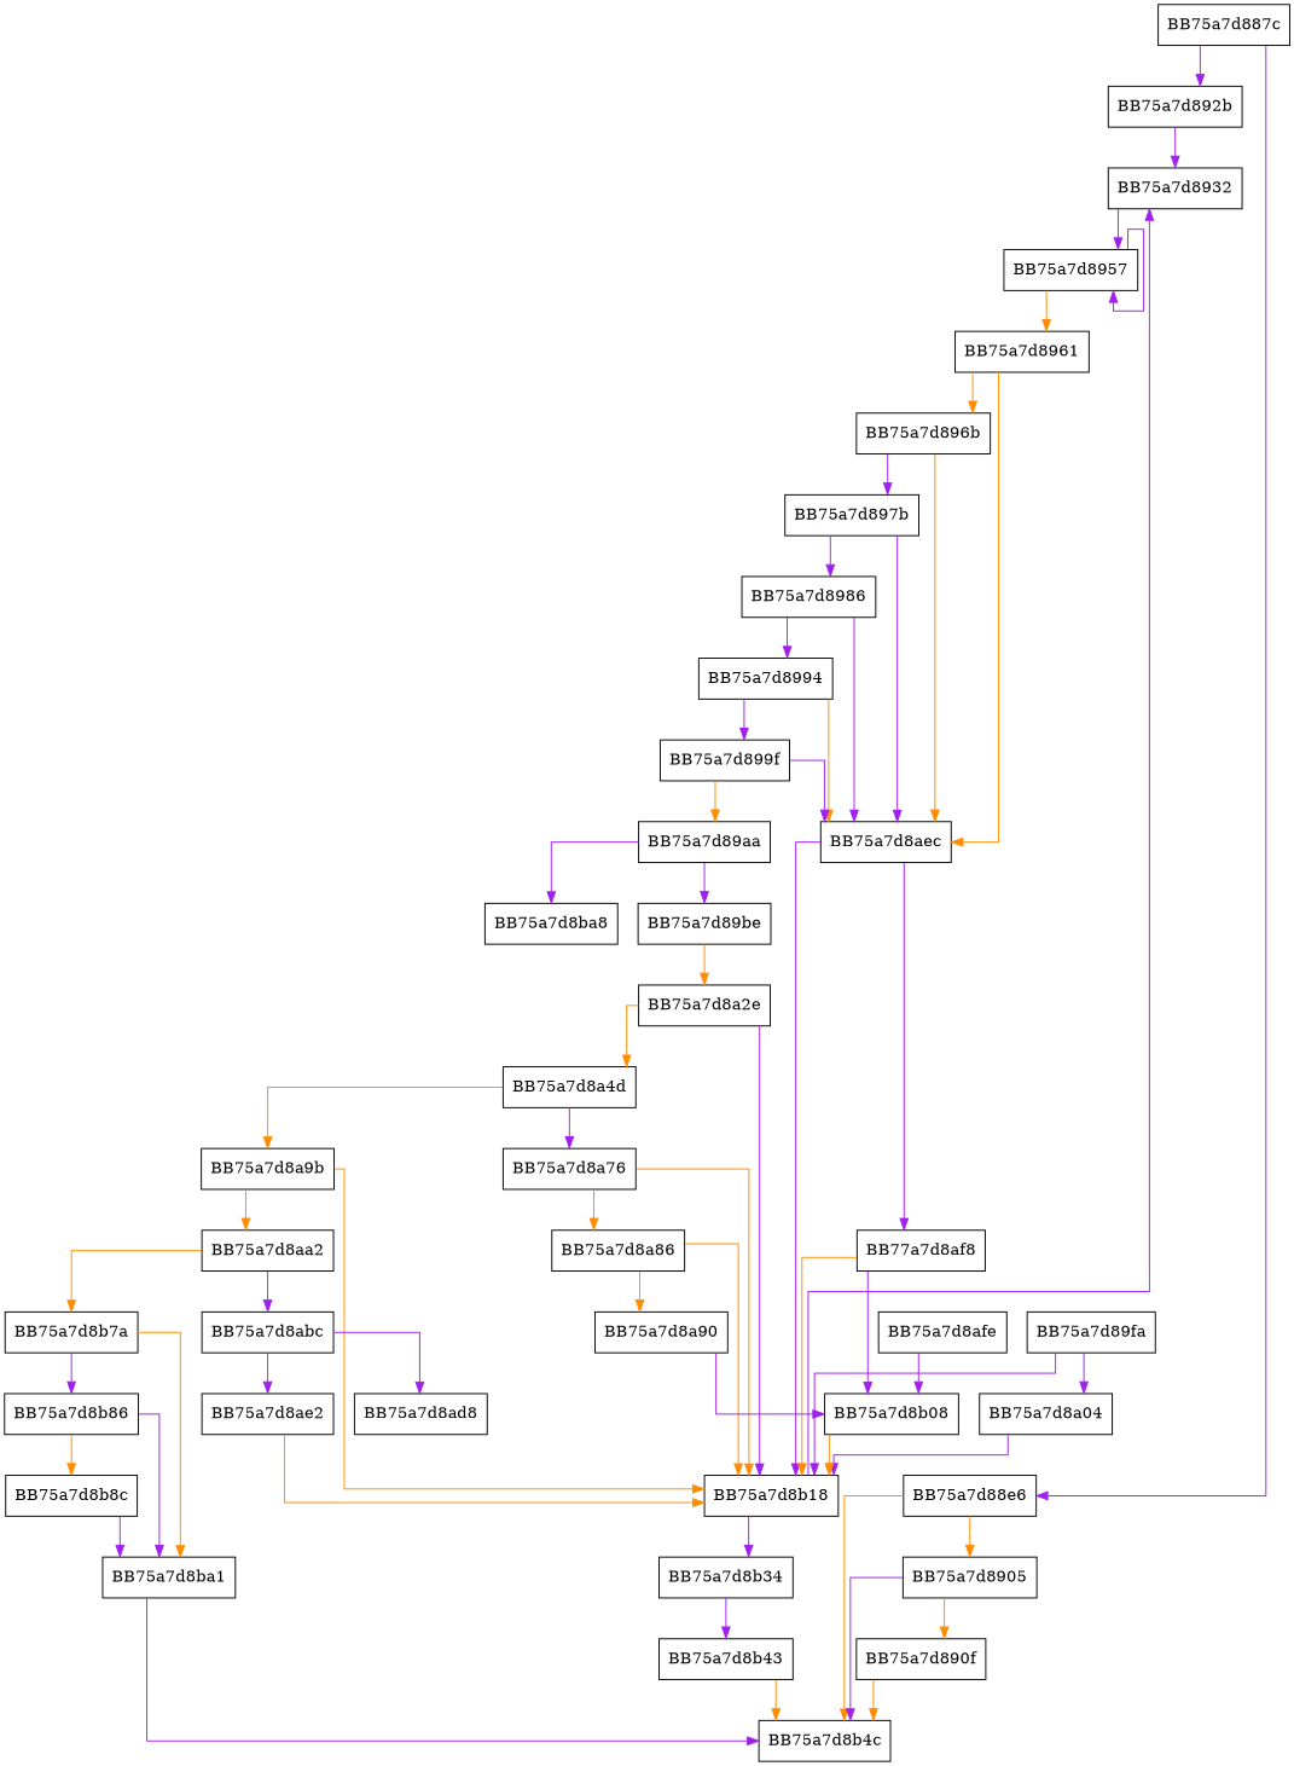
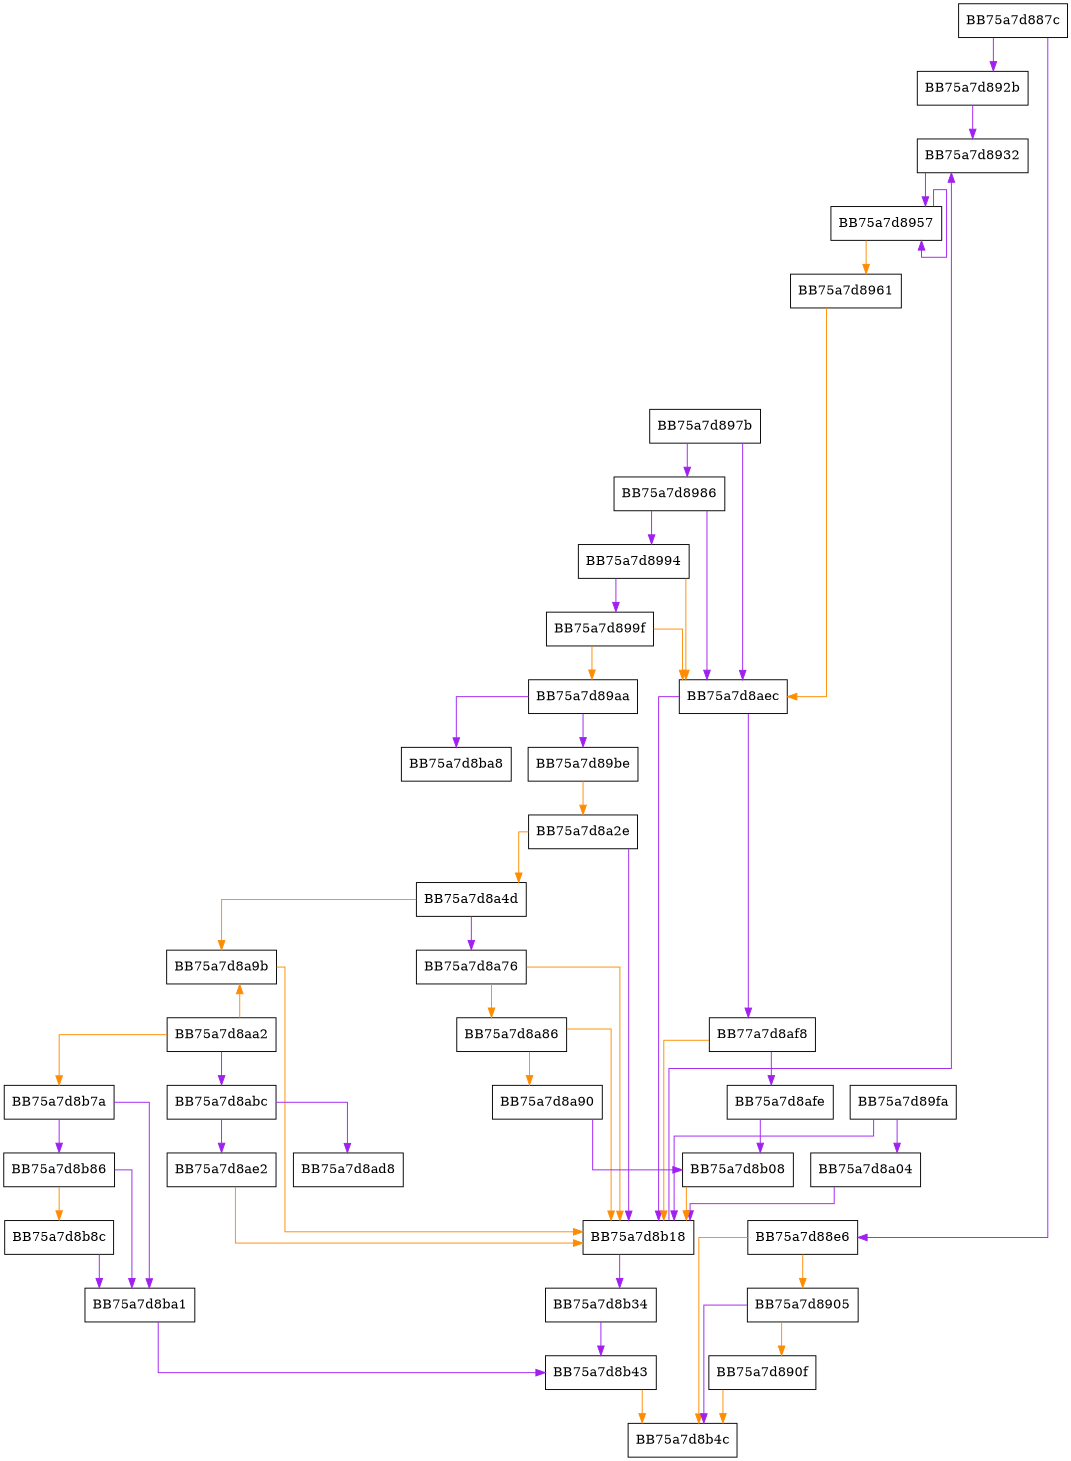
  digraph {
    splines=ortho
    node [shape=box]
    edge [color=purple]
    BB75a7d887c
    BB75a7d892b
    BB75a7d88e6
    BB75a7d8932
    BB75a7d8b4c
    BB75a7d8905
    BB75a7d8957
    BB75a7d890f
    BB75a7d8961
    BB75a7d8aec
-   BB75a7d896b
    BB75a7d8b18
    n13 [label=BB77a7d8af8]
    BB75a7d897b
    BB75a7d8b34
    BB75a7d8afe
    BB75a7d8986
    BB75a7d8994
    BB75a7d899f
    BB75a7d89aa
    BB75a7d8ba8
    BB75a7d89be
    BB75a7d8a2e
    BB75a7d8a4d
    BB75a7d8a9b
    BB75a7d8a76
    BB75a7d89fa
    BB75a7d8a04
    BB75a7d8b43
    BB75a7d8aa2
    BB75a7d8a86
    BB75a7d8b7a
    BB75a7d8abc
    BB75a7d8a90
    BB75a7d8b08
    BB75a7d8ba1
    BB75a7d8b86
    BB75a7d8ae2
    BB75a7d8ad8
    BB75a7d8b8c
    BB75a7d887c -> BB75a7d892b
    BB75a7d887c -> BB75a7d88e6
    BB75a7d892b -> BB75a7d8932
    BB75a7d88e6 -> BB75a7d8b4c [color=darkorange]
    BB75a7d88e6 -> BB75a7d8905 [color=darkorange]
    BB75a7d8932 -> BB75a7d8957
    BB75a7d8905 -> BB75a7d8b4c
    BB75a7d8905 -> BB75a7d890f [color=darkorange]
    BB75a7d8957 -> BB75a7d8957
    BB75a7d8957 -> BB75a7d8961 [color=darkorange]
    BB75a7d890f -> BB75a7d8b4c [color=darkorange]
    BB75a7d8961 -> BB75a7d8aec [color=darkorange]
-   BB75a7d8961 -> BB75a7d896b [color=darkorange]
    BB75a7d8aec -> BB75a7d8b18
    BB75a7d8aec -> n13
-   BB75a7d896b -> BB75a7d8aec [color=darkorange]
-   BB75a7d896b -> BB75a7d897b
    BB75a7d8b18 -> BB75a7d8932
    BB75a7d8b18 -> BB75a7d8b34
    n13 -> BB75a7d8b18 [color=darkorange]
-   n13 -> BB75a7d8b08
+   n13 -> BB75a7d8afe
    BB75a7d897b -> BB75a7d8aec
    BB75a7d897b -> BB75a7d8986
    BB75a7d8b34 -> BB75a7d8b43
    BB75a7d8afe -> BB75a7d8b08
    BB75a7d8986 -> BB75a7d8aec
    BB75a7d8986 -> BB75a7d8994
    BB75a7d8994 -> BB75a7d8aec [color=darkorange]
    BB75a7d8994 -> BB75a7d899f
-   BB75a7d899f -> BB75a7d8aec
+   BB75a7d899f -> BB75a7d8aec [color=darkorange]
    BB75a7d899f -> BB75a7d89aa [color=darkorange]
    BB75a7d89aa -> BB75a7d8ba8
    BB75a7d89aa -> BB75a7d89be
    BB75a7d89be -> BB75a7d8a2e [color=darkorange]
    BB75a7d8a2e -> BB75a7d8b18
    BB75a7d8a2e -> BB75a7d8a4d [color=darkorange]
    BB75a7d8a4d -> BB75a7d8a9b [color=darkorange]
    BB75a7d8a4d -> BB75a7d8a76
    BB75a7d8a9b -> BB75a7d8b18 [color=darkorange]
-   BB75a7d8a9b -> BB75a7d8aa2 [color=darkorange]
+   BB75a7d8aa2 -> BB75a7d8a9b [color=darkorange]
    BB75a7d8a76 -> BB75a7d8b18 [color=darkorange]
    BB75a7d8a76 -> BB75a7d8a86 [color=darkorange]
    BB75a7d89fa -> BB75a7d8b18
    BB75a7d89fa -> BB75a7d8a04
    BB75a7d8a04 -> BB75a7d8b18
    BB75a7d8b43 -> BB75a7d8b4c [color=darkorange]
    BB75a7d8aa2 -> BB75a7d8b7a [color=darkorange]
    BB75a7d8aa2 -> BB75a7d8abc
    BB75a7d8a86 -> BB75a7d8b18 [color=darkorange]
    BB75a7d8a86 -> BB75a7d8a90 [color=darkorange]
-   BB75a7d8b7a -> BB75a7d8ba1 [color=darkorange]
+   BB75a7d8b7a -> BB75a7d8ba1
    BB75a7d8b7a -> BB75a7d8b86
    BB75a7d8abc -> BB75a7d8ae2
    BB75a7d8abc -> BB75a7d8ad8
    BB75a7d8a90 -> BB75a7d8b08
    BB75a7d8b08 -> BB75a7d8b18 [color=darkorange]
-   BB75a7d8ba1 -> BB75a7d8b4c
+   BB75a7d8ba1 -> BB75a7d8b43
    BB75a7d8b86 -> BB75a7d8ba1
    BB75a7d8b86 -> BB75a7d8b8c [color=darkorange]
    BB75a7d8ae2 -> BB75a7d8b18 [color=darkorange]
    BB75a7d8b8c -> BB75a7d8ba1
  }
